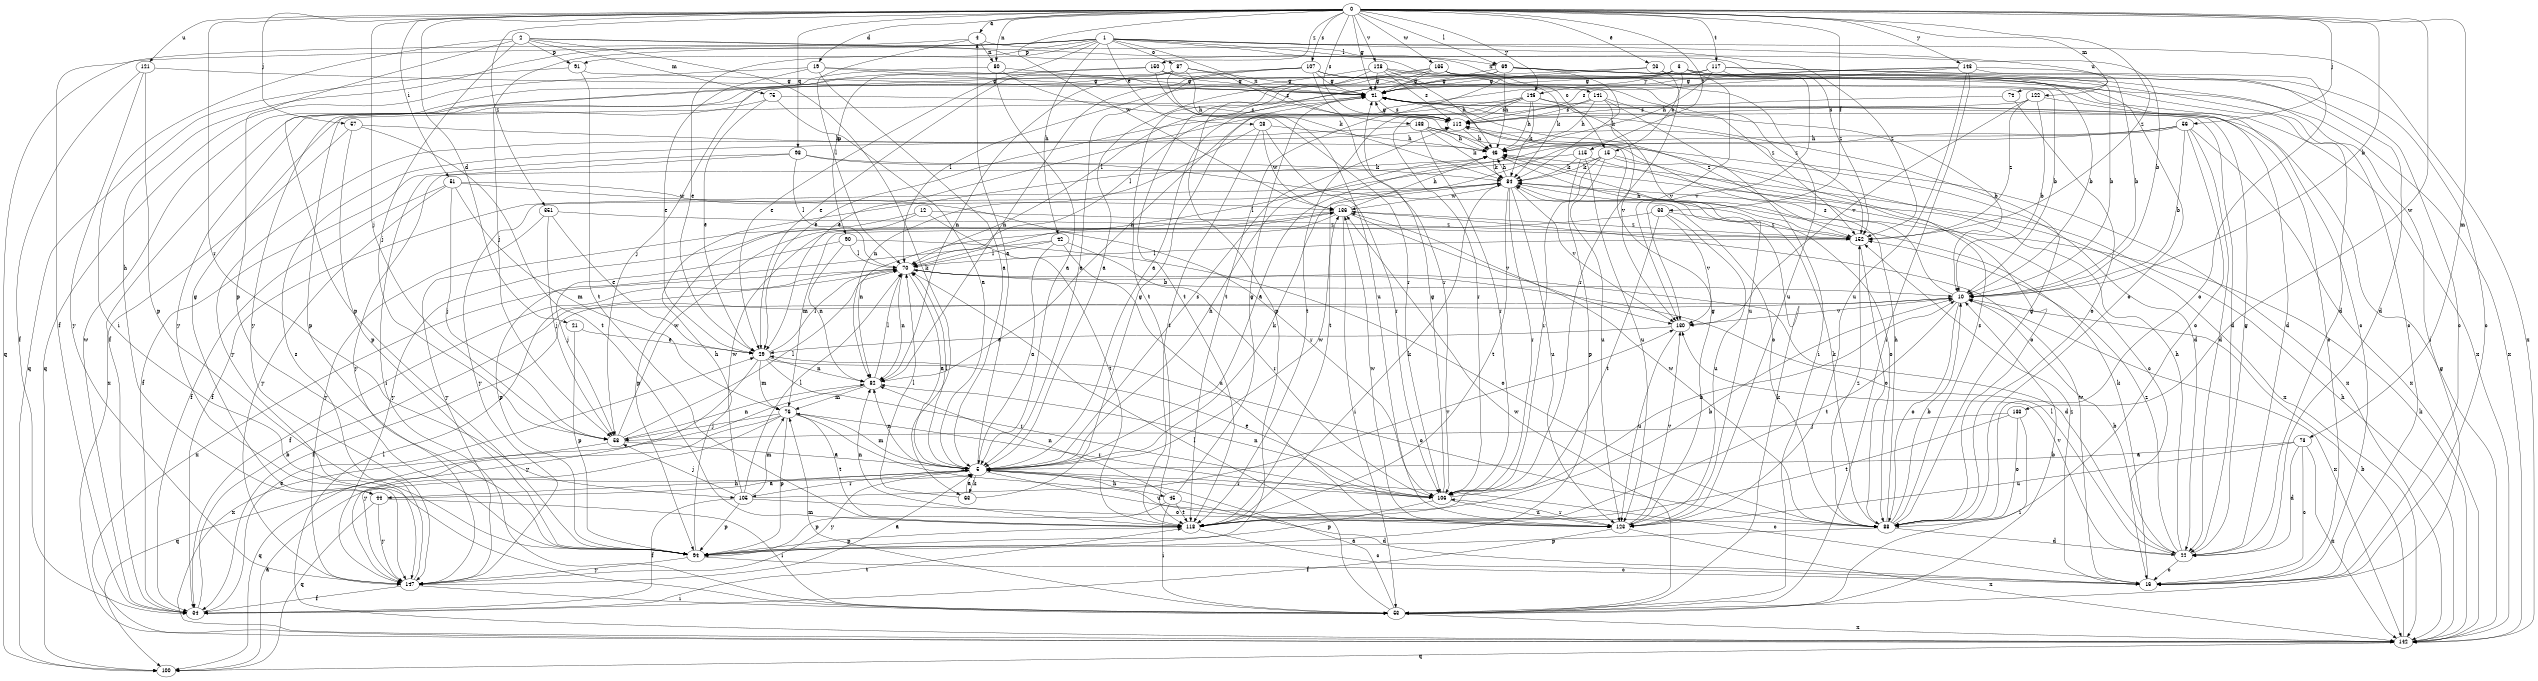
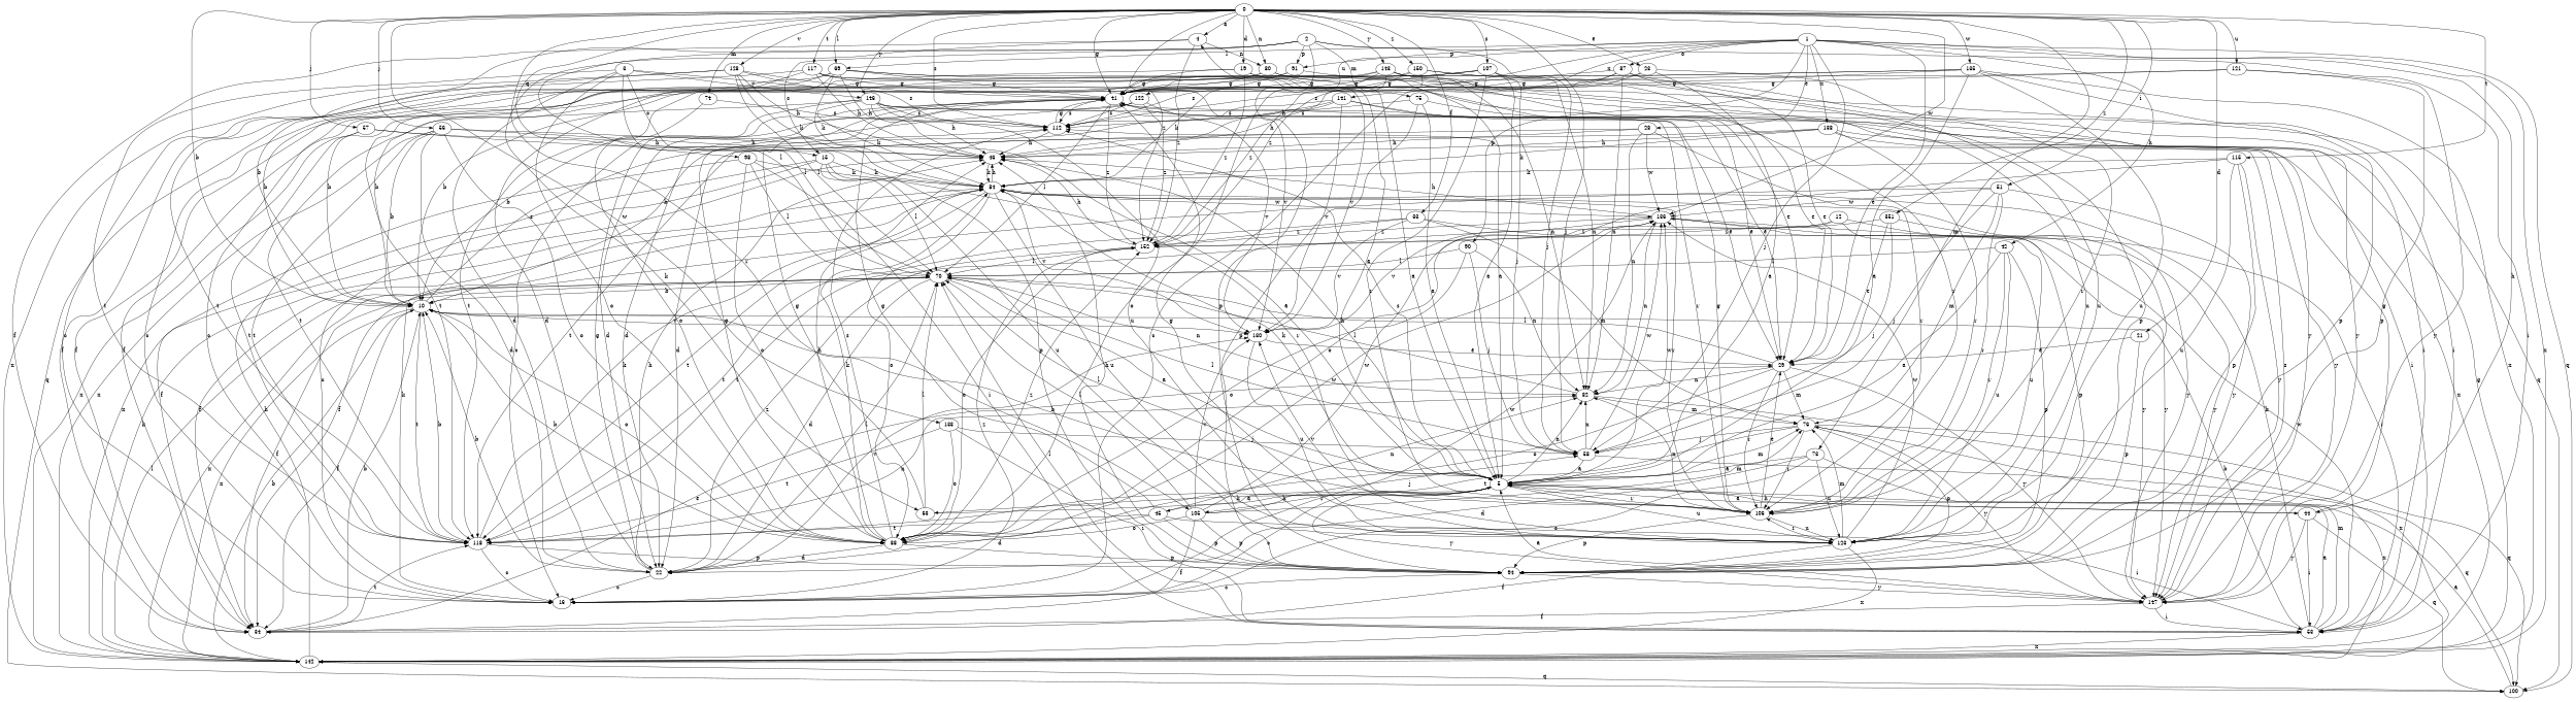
  strict digraph {
    fontname="DejaVu Serif"
    node [fontname="DejaVu Serif"]
    edge [fontname="DejaVu Serif"]
    0
    4
    10
    19
    21
    23
    33
    41
    51
    56
    57
    58
    69
    73
    74
    80
    98
    105
    107
    112
    115
    117
    121
    128
    133
    135
    136
    143
    146
    150
    n31 [label=351]
    152
    70
    34
    142
    88
    118
    130
    29
    100
    5
    94
    16
    106
    76
    123
    22
    147
    46
    82
    53
    n52 [label=84]
    1
    28
    42
    44
    87
    90
    91
    122
    138
    141
    2
    15
    63
    75
    12
    3
    45
    0 -> 4 [label=a]
    0 -> 10 [label=b]
    0 -> 19 [label=d]
    0 -> 21 [label=d]
    0 -> 23 [label=e]
    0 -> 33 [label=f]
    0 -> 41 [label=g]
    0 -> 51 [label=i]
    0 -> 56 [label=j]
    0 -> 57 [label=j]
    0 -> 58 [label=j]
    0 -> 69 [label=l]
    0 -> 73 [label=m]
    0 -> 74 [label=m]
    0 -> 80 [label=n]
    0 -> 98 [label=q]
    0 -> 105 [label=r]
    0 -> 107 [label=s]
    0 -> 112 [label=s]
    0 -> 115 [label=t]
    0 -> 117 [label=t]
    0 -> 121 [label=u]
    0 -> 128 [label=v]
    0 -> 133 [label=w]
    0 -> 135 [label=w]
    0 -> 136 [label=w]
    0 -> 143 [label=y]
    0 -> 146 [label=y]
    0 -> 150 [label=z]
    0 -> n31 [label=z]
    0 -> 152 [label=z]
    4 -> 80 [label=n]
    4 -> 152 [label=z]
    4 -> 70 [label=l]
    4 -> 34 [label=f]
    10 -> 112 [label=s]
    10 -> 34 [label=f]
    10 -> 142 [label=x]
    10 -> 88 [label=o]
    10 -> 118 [label=t]
    10 -> 130 [label=v]
    19 -> 41 [label=g]
    19 -> 152 [label=z]
    19 -> 29 [label=e]
    19 -> 100 [label=q]
    19 -> 5 [label=a]
    21 -> 29 [label=e]
    21 -> 94 [label=p]
    23 -> 41 [label=g]
    23 -> 5 [label=a]
    23 -> 16 [label=c]
    23 -> 106 [label=r]
    33 -> 152 [label=z]
    33 -> 118 [label=t]
    33 -> 130 [label=v]
    33 -> 76 [label=m]
    33 -> 123 [label=u]
    41 -> 112 [label=s]
    41 -> 152 [label=z]
    41 -> 70 [label=l]
    41 -> 22 [label=d]
    51 -> 58 [label=j]
    51 -> 136 [label=w]
    51 -> 34 [label=f]
    51 -> 106 [label=r]
    51 -> 76 [label=m]
    51 -> 147 [label=y]
    56 -> 10 [label=b]
    56 -> 142 [label=x]
    56 -> 88 [label=o]
    56 -> 118 [label=t]
    56 -> 5 [label=a]
    56 -> 22 [label=d]
    56 -> 46 [label=h]
    57 -> 142 [label=x]
    57 -> 118 [label=t]
    57 -> 94 [label=p]
    57 -> 46 [label=h]
    58 -> 136 [label=w]
    58 -> 70 [label=l]
    58 -> 100 [label=q]
    58 -> 5 [label=a]
    58 -> 82 [label=n]
    69 -> 41 [label=g]
    69 -> 34 [label=f]
    69 -> 16 [label=c]
    69 -> 22 [label=d]
    69 -> 147 [label=y]
    69 -> 46 [label=h]
    69 -> 53 [label=i]
    69 -> n52 [label=k]
    73 -> 142 [label=x]
    73 -> 5 [label=a]
    73 -> 16 [label=c]
    73 -> 123 [label=u]
    73 -> 22 [label=d]
    74 -> 112 [label=s]
    74 -> 88 [label=o]
    80 -> 41 [label=g]
-   80 -> 34 [label=w]
+   80 -> 34 [label=f]
    80 -> 5 [label=a]
    80 -> 106 [label=r]
    98 -> 70 [label=l]
    98 -> 34 [label=f]
    98 -> 88 [label=o]
    98 -> 53 [label=i]
    98 -> n52 [label=k]
    105 -> 58 [label=j]
    105 -> 136 [label=w]
    105 -> 70 [label=l]
    105 -> 34 [label=f]
    105 -> 88 [label=o]
    105 -> 130 [label=v]
    105 -> 94 [label=p]
    105 -> 76 [label=m]
    107 -> 10 [label=b]
    107 -> 41 [label=g]
    107 -> 58 [label=j]
    107 -> 5 [label=a]
    107 -> 16 [label=c]
    107 -> 106 [label=r]
    107 -> 82 [label=n]
    112 -> 41 [label=g]
    112 -> 46 [label=h]
    115 -> 88 [label=o]
    115 -> 94 [label=p]
    115 -> 123 [label=u]
    115 -> 147 [label=y]
    115 -> n52 [label=k]
    117 -> 10 [label=b]
    117 -> 41 [label=g]
    117 -> 130 [label=v]
    117 -> 16 [label=c]
    117 -> 147 [label=y]
    117 -> 46 [label=h]
    121 -> 41 [label=g]
    121 -> 34 [label=f]
    121 -> 94 [label=p]
    121 -> 147 [label=y]
    128 -> 41 [label=g]
    128 -> 112 [label=s]
    128 -> 70 [label=l]
    128 -> 142 [label=x]
    128 -> 118 [label=t]
    128 -> 46 [label=h]
    128 -> n52 [label=k]
    133 -> 58 [label=j]
    133 -> 88 [label=o]
    133 -> 118 [label=t]
    133 -> 53 [label=i]
    135 -> 10 [label=b]
    135 -> 41 [label=g]
    135 -> 142 [label=x]
    135 -> 118 [label=t]
    135 -> 5 [label=a]
    135 -> 94 [label=p]
    135 -> 123 [label=u]
    136 -> 152 [label=z]
    136 -> 130 [label=v]
    136 -> 147 [label=y]
    136 -> 46 [label=h]
    136 -> 82 [label=n]
    136 -> 53 [label=i]
    143 -> 10 [label=b]
    143 -> 41 [label=g]
    143 -> 112 [label=s]
    143 -> 88 [label=o]
    143 -> 123 [label=u]
    143 -> 82 [label=n]
    143 -> 53 [label=i]
    146 -> 112 [label=s]
    146 -> 118 [label=t]
    146 -> 29 [label=e]
    146 -> 16 [label=c]
    146 -> 106 [label=r]
    146 -> 123 [label=u]
    146 -> 46 [label=h]
    146 -> n52 [label=k]
    150 -> 41 [label=g]
    150 -> 152 [label=z]
    150 -> 29 [label=e]
    150 -> 94 [label=p]
    150 -> n52 [label=k]
    n31 -> 58 [label=j]
    n31 -> 152 [label=z]
    n31 -> 29 [label=e]
    n31 -> 147 [label=y]
    152 -> 70 [label=l]
    152 -> 88 [label=o]
    152 -> 46 [label=h]
    70 -> 10 [label=b]
    70 -> 34 [label=f]
    70 -> 142 [label=x]
    70 -> 5 [label=a]
    70 -> 22 [label=d]
    70 -> 82 [label=n]
    34 -> 10 [label=b]
    34 -> 118 [label=t]
    34 -> 29 [label=e]
    142 -> 10 [label=b]
    142 -> 41 [label=g]
    142 -> 70 [label=l]
    142 -> 100 [label=q]
    142 -> 46 [label=h]
    142 -> n52 [label=k]
    88 -> 10 [label=b]
    88 -> 41 [label=g]
    88 -> 112 [label=s]
    88 -> 136 [label=w]
    88 -> 152 [label=z]
    88 -> 94 [label=p]
    88 -> 22 [label=d]
    88 -> 46 [label=h]
    88 -> n52 [label=k]
    118 -> 10 [label=b]
    118 -> 94 [label=p]
    118 -> 16 [label=c]
    118 -> 82 [label=n]
    118 -> n52 [label=k]
    130 -> 29 [label=e]
    130 -> 123 [label=u]
    29 -> 70 [label=l]
    29 -> 88 [label=o]
    29 -> 106 [label=r]
    29 -> 76 [label=m]
    29 -> 147 [label=y]
    29 -> 82 [label=n]
    100 -> 5 [label=a]
    5 -> 4 [label=a]
    5 -> 105 [label=r]
    5 -> 112 [label=s]
    5 -> 136 [label=w]
    5 -> 70 [label=l]
    5 -> 16 [label=c]
    5 -> 106 [label=r]
    5 -> 76 [label=m]
    5 -> 123 [label=u]
    5 -> 147 [label=y]
    5 -> 46 [label=h]
    5 -> 82 [label=n]
    5 -> n52 [label=k]
    5 -> 44 [label=h]
    5 -> 63 [label=k]
    5 -> 45 [label=h]
    94 -> 16 [label=c]
    94 -> 147 [label=y]
    94 -> 46 [label=h]
    16 -> 136 [label=w]
    16 -> 152 [label=z]
    16 -> n52 [label=k]
    106 -> 10 [label=b]
    106 -> 41 [label=g]
    106 -> 29 [label=e]
    106 -> 94 [label=p]
    106 -> 123 [label=u]
    106 -> 82 [label=n]
    76 -> 58 [label=j]
    76 -> 118 [label=t]
    76 -> 100 [label=q]
    76 -> 94 [label=p]
    76 -> 106 [label=r]
    76 -> 147 [label=y]
    123 -> 41 [label=g]
    123 -> 136 [label=w]
    123 -> 34 [label=f]
    123 -> 142 [label=x]
    123 -> 130 [label=v]
    123 -> 106 [label=r]
-   76 -> 123 [label=m]
+   123 -> 76 [label=m]
    22 -> 10 [label=b]
    22 -> 41 [label=g]
    22 -> 152 [label=z]
    22 -> 70 [label=l]
    22 -> 130 [label=v]
    22 -> 16 [label=c]
    22 -> 46 [label=h]
    147 -> 112 [label=s]
    147 -> 34 [label=f]
    147 -> 5 [label=a]
    147 -> 53 [label=i]
    46 -> n52 [label=k]
    82 -> 70 [label=l]
    82 -> 142 [label=x]
    82 -> 76 [label=m]
    53 -> 10 [label=b]
    53 -> 136 [label=w]
    53 -> 70 [label=l]
    53 -> 142 [label=x]
    53 -> 5 [label=a]
    53 -> 76 [label=m]
    53 -> n52 [label=k]
    n52 -> 136 [label=w]
    n52 -> 34 [label=f]
    n52 -> 88 [label=o]
    n52 -> 118 [label=t]
    n52 -> 130 [label=v]
    n52 -> 106 [label=r]
    n52 -> 123 [label=u]
    n52 -> 147 [label=y]
    n52 -> 46 [label=h]
    1 -> 58 [label=j]
    1 -> 69 [label=l]
    1 -> 152 [label=z]
    1 -> 142 [label=x]
    1 -> 29 [label=e]
    1 -> 100 [label=q]
    1 -> 28 [label=e]
    1 -> 42 [label=h]
    1 -> 44 [label=h]
    1 -> 87 [label=o]
    1 -> 90 [label=p]
    1 -> 91 [label=p]
    1 -> 122 [label=u]
    1 -> 138 [label=x]
    1 -> 141 [label=x]
    28 -> 136 [label=w]
    28 -> 118 [label=t]
    28 -> 106 [label=r]
    28 -> 46 [label=h]
    28 -> 82 [label=n]
    42 -> 70 [label=l]
    42 -> 5 [label=a]
    42 -> 94 [label=p]
    42 -> 106 [label=r]
    42 -> 123 [label=u]
    44 -> 41 [label=g]
    44 -> 100 [label=q]
    44 -> 5 [label=a]
    44 -> 147 [label=y]
    44 -> 53 [label=i]
    87 -> 41 [label=g]
    87 -> 112 [label=s]
    87 -> 29 [label=e]
    87 -> 123 [label=u]
    87 -> 46 [label=h]
    87 -> 82 [label=n]
    90 -> 58 [label=j]
    90 -> 70 [label=l]
    90 -> 88 [label=o]
    90 -> 82 [label=n]
    91 -> 41 [label=g]
    91 -> 118 [label=t]
    91 -> 100 [label=q]
    122 -> 10 [label=b]
    122 -> 112 [label=s]
    122 -> 152 [label=z]
    122 -> 130 [label=v]
    122 -> 22 [label=d]
    138 -> 142 [label=x]
    138 -> 106 [label=r]
    138 -> 22 [label=d]
    138 -> 147 [label=y]
    138 -> 46 [label=h]
    138 -> n52 [label=k]
    141 -> 10 [label=b]
    141 -> 112 [label=s]
    141 -> 130 [label=v]
    141 -> 29 [label=e]
    141 -> 46 [label=h]
    141 -> 53 [label=i]
    2 -> 10 [label=b]
    2 -> 58 [label=j]
    2 -> 94 [label=p]
    2 -> 53 [label=i]
    2 -> 91 [label=p]
    2 -> 15 [label=c]
    2 -> 63 [label=k]
    2 -> 75 [label=m]
    15 -> 70 [label=l]
    15 -> 142 [label=x]
    15 -> 16 [label=c]
    15 -> 106 [label=r]
    15 -> 123 [label=u]
    15 -> n52 [label=k]
    63 -> 41 [label=g]
    63 -> 70 [label=l]
    63 -> 5 [label=a]
    75 -> 112 [label=s]
    75 -> 29 [label=e]
    75 -> 5 [label=a]
    75 -> 94 [label=p]
    12 -> 152 [label=z]
    12 -> 118 [label=t]
    12 -> 94 [label=p]
    12 -> 147 [label=y]
    3 -> 146 [label=y]
    3 -> 70 [label=l]
    3 -> 88 [label=o]
    3 -> 118 [label=t]
    3 -> 130 [label=v]
    3 -> 22 [label=d]
    3 -> 15 [label=c]
    45 -> 41 [label=g]
    45 -> 118 [label=t]
    45 -> 94 [label=p]
-   45 -> 16 [label=d]
+   45 -> 22 [label=d]
    45 -> 82 [label=n]
    45 -> 53 [label=i]
  }
